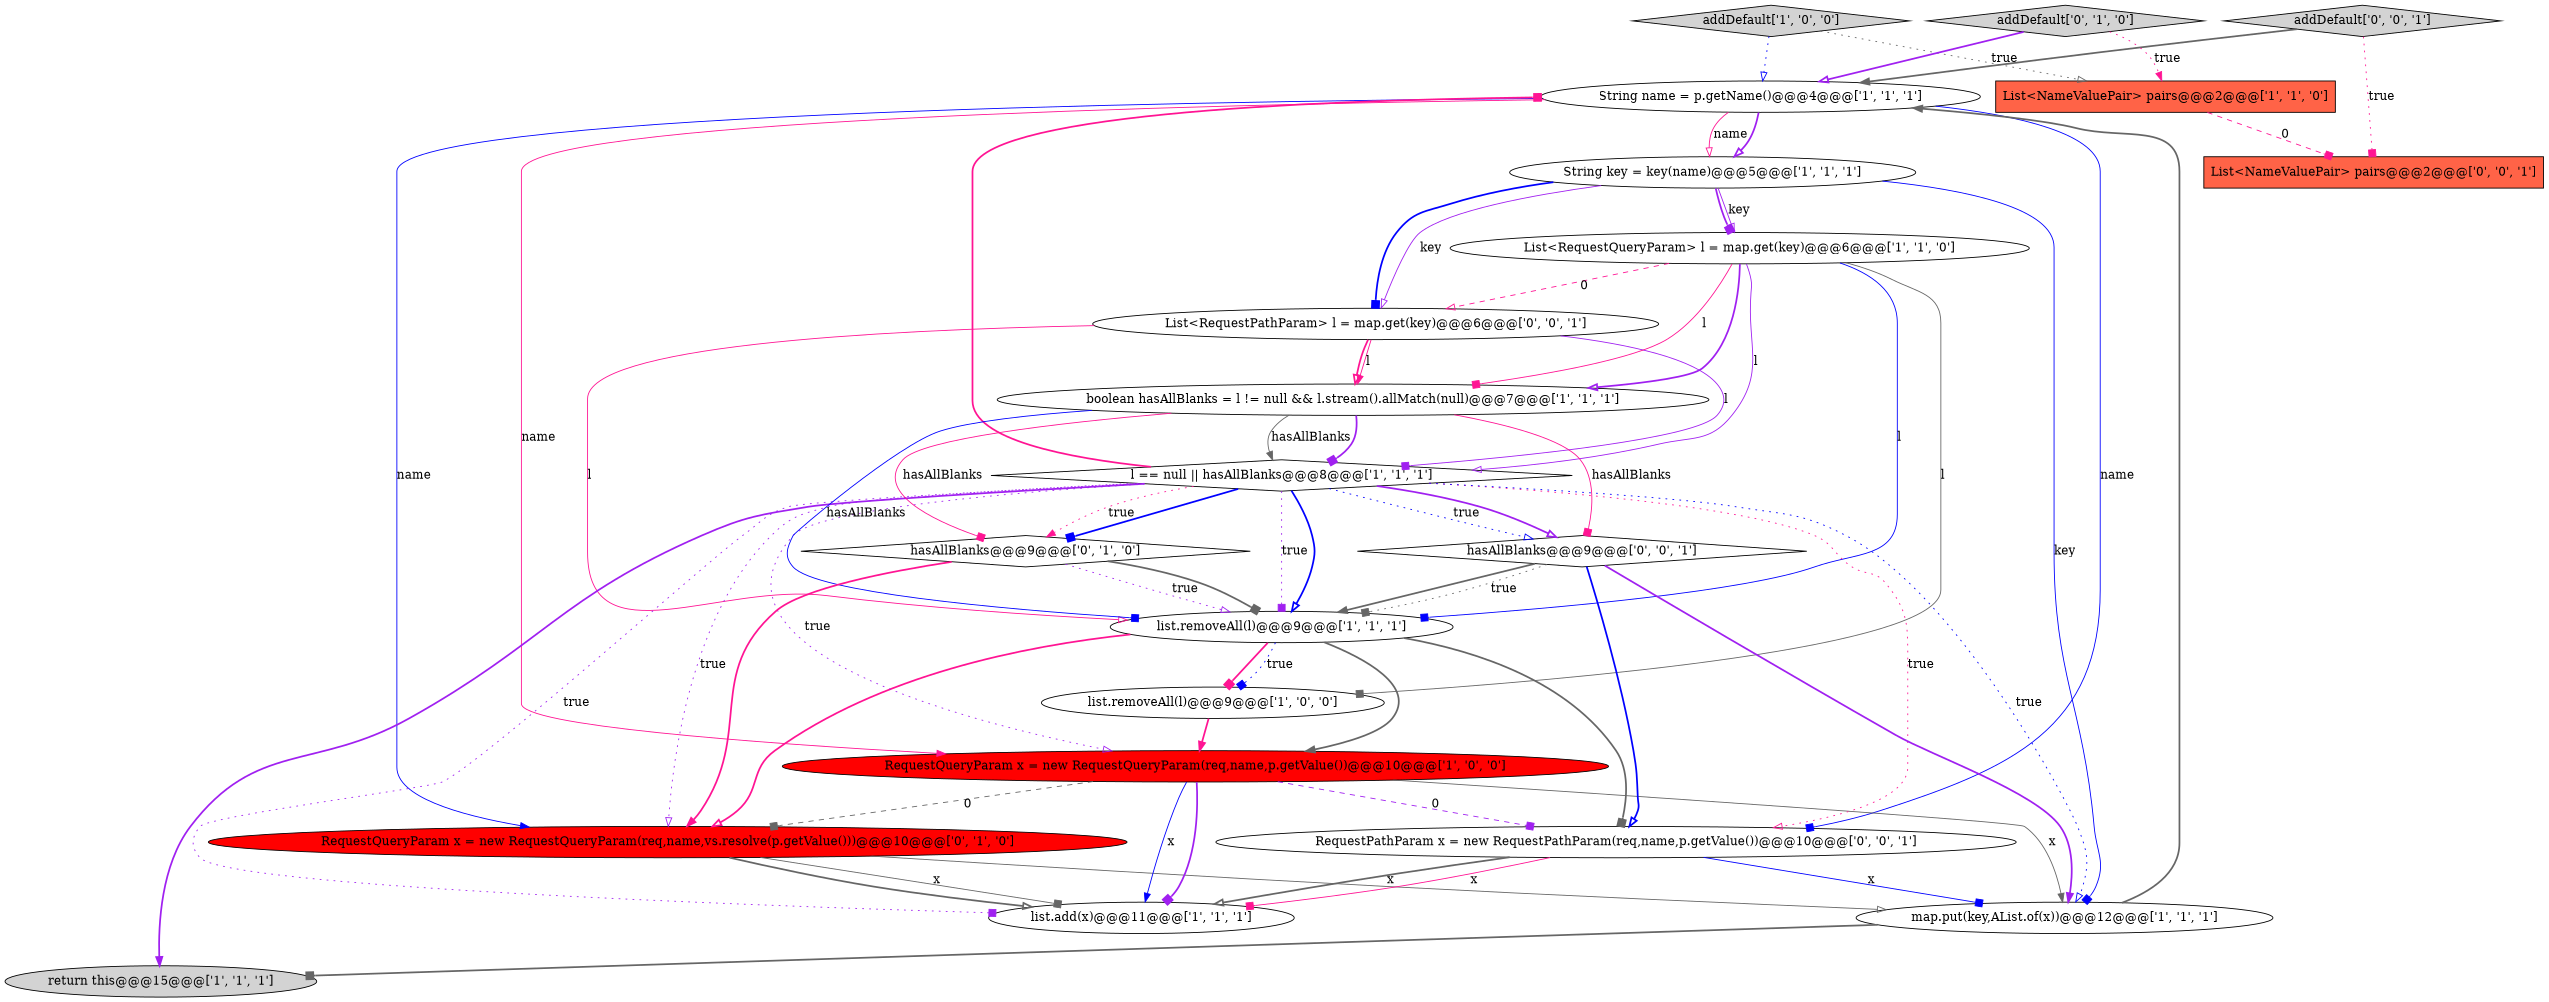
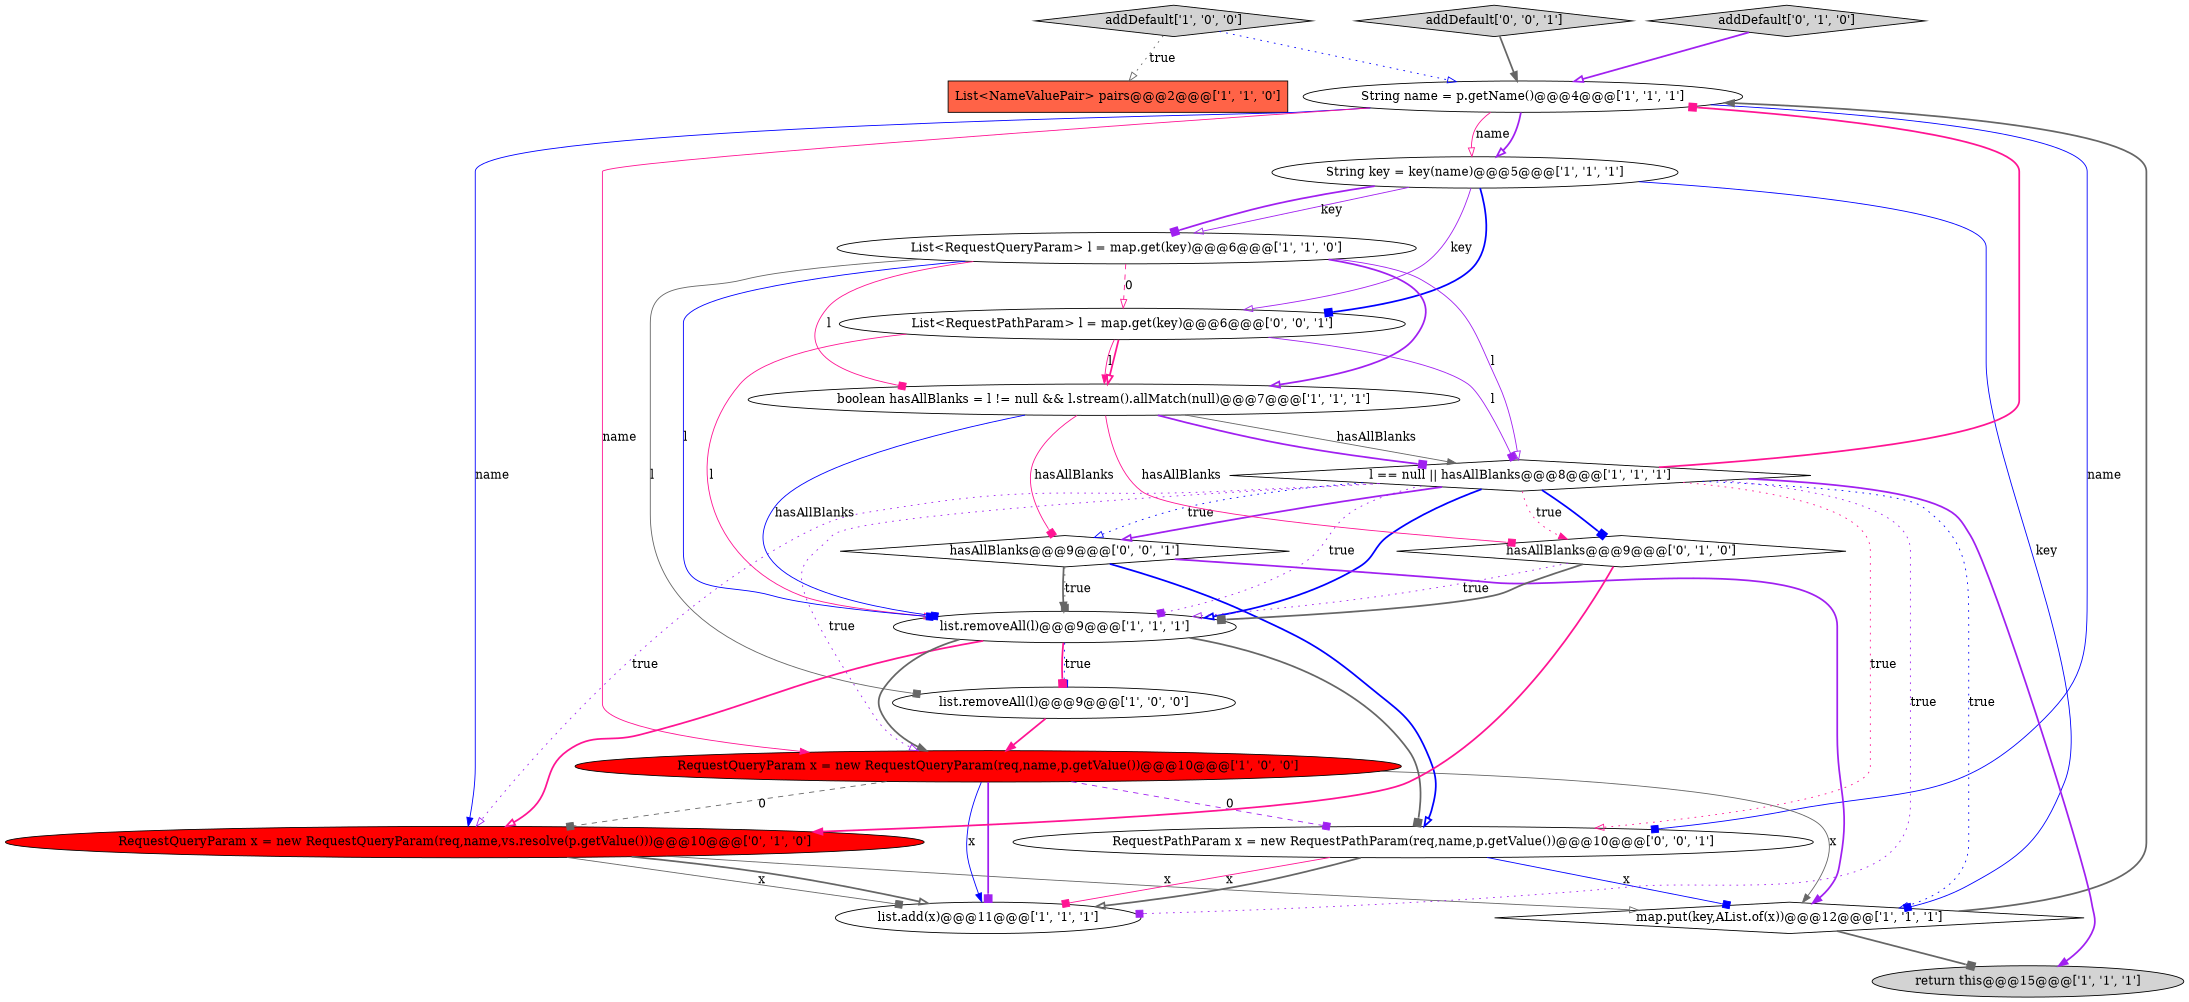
  digraph {
    node [fillcolor=white shape=ellipse style=filled]
    edge [arrowhead=box color=deeppink style=bold]
    n1 [fillcolor=lightgray label="addDefault['1', '0', '0']" shape=diamond]
    n2 [label="String name = p.getName()@@@4@@@['1', '1', '1']"]
    n3 [fillcolor=tomato label="List<NameValuePair> pairs@@@2@@@['1', '1', '0']" shape=box]
    n4 [fillcolor=red label="RequestQueryParam x = new RequestQueryParam(req,name,vs.resolve(p.getValue()))@@@10@@@['0', '1', '0']"]
    n5 [label="RequestPathParam x = new RequestPathParam(req,name,p.getValue())@@@10@@@['0', '0', '1']"]
    n6 [fillcolor=red label="RequestQueryParam x = new RequestQueryParam(req,name,p.getValue())@@@10@@@['1', '0', '0']"]
    n7 [label="String key = key(name)@@@5@@@['1', '1', '1']"]
-   n8 [fillcolor=tomato label="List<NameValuePair> pairs@@@2@@@['0', '0', '1']" shape=box]
    n9 [label="list.add(x)@@@11@@@['1', '1', '1']"]
-   n10 [label="map.put(key,AList.of(x))@@@12@@@['1', '1', '1']"]
+   n10 [label="map.put(key,AList.of(x))@@@12@@@['1', '1', '1']" shape=diamond]
    n11 [label="List<RequestPathParam> l = map.get(key)@@@6@@@['0', '0', '1']"]
    n12 [label="List<RequestQueryParam> l = map.get(key)@@@6@@@['1', '1', '0']"]
    n13 [label="list.removeAll(l)@@@9@@@['1', '1', '1']"]
    n14 [label="l == null || hasAllBlanks@@@8@@@['1', '1', '1']" shape=diamond]
    n15 [label="boolean hasAllBlanks = l != null && l.stream().allMatch(null)@@@7@@@['1', '1', '1']"]
    n16 [label="list.removeAll(l)@@@9@@@['1', '0', '0']"]
    n17 [label="hasAllBlanks@@@9@@@['0', '0', '1']" shape=diamond]
    n18 [fillcolor=lightgray label="return this@@@15@@@['1', '1', '1']"]
    n19 [label="hasAllBlanks@@@9@@@['0', '1', '0']" shape=diamond]
    n20 [fillcolor=lightgray label="addDefault['0', '0', '1']" shape=diamond]
    n21 [fillcolor=lightgray label="addDefault['0', '1', '0']" shape=diamond]
    n1 -> n2 [arrowhead=onormal color=blue style=dotted]
    n1 -> n3 [arrowhead=onormal color=gray40 label=true style=dotted]
    n2 -> n4 [arrowhead=normal color=blue label=name style=solid]
    n2 -> n5 [color=blue label=name style=solid]
    n2 -> n6 [arrowhead=normal label=name style=solid]
    n2 -> n7 [arrowhead=onormal label=name style=solid]
    n2 -> n7 [arrowhead=onormal color=purple]
-   n3 -> n8 [label=0 style=dashed]
    n4 -> n9 [color=gray40 label=x style=solid]
    n4 -> n9 [arrowhead=onormal color=gray40]
    n4 -> n10 [arrowhead=onormal color=gray40 label=x style=solid]
    n5 -> n9 [label=x style=solid]
    n5 -> n9 [arrowhead=onormal color=gray40]
    n5 -> n10 [color=blue label=x style=solid]
    n6 -> n4 [color=gray40 label=0 style=dashed]
    n6 -> n5 [color=purple label=0 style=dashed]
    n6 -> n9 [arrowhead=normal color=blue label=x style=solid]
    n6 -> n9 [color=purple]
    n6 -> n10 [arrowhead=normal color=gray40 label=x style=solid]
    n7 -> n10 [color=blue label=key style=solid]
    n7 -> n11 [arrowhead=onormal color=purple label=key style=solid]
    n7 -> n11 [color=blue]
    n7 -> n12 [arrowhead=onormal color=purple label=key style=solid]
    n7 -> n12 [color=purple]
    n10 -> n2 [arrowhead=normal color=gray40]
    n10 -> n18 [color=gray40]
    n11 -> n13 [arrowhead=onormal label=l style=solid]
    n11 -> n14 [color=purple label=l style=solid]
    n11 -> n15 [arrowhead=normal label=l style=solid]
    n11 -> n15 [arrowhead=onormal]
    n12 -> n11 [arrowhead=onormal label=0 style=dashed]
    n12 -> n13 [color=blue label=l style=solid]
    n12 -> n14 [arrowhead=onormal color=purple label=l style=solid]
    n12 -> n15 [arrowhead=onormal color=purple]
    n12 -> n15 [label=l style=solid]
    n12 -> n16 [color=gray40 label=l style=solid]
    n13 -> n4 [arrowhead=onormal]
    n13 -> n5 [color=gray40]
    n13 -> n6 [arrowhead=normal color=gray40]
    n13 -> n16 [color=blue label=true style=dotted]
    n13 -> n16
    n14 -> n2
    n14 -> n4 [arrowhead=onormal color=purple label=true style=dotted]
    n14 -> n5 [arrowhead=onormal label=true style=dotted]
    n14 -> n6 [arrowhead=onormal color=purple label=true style=dotted]
    n14 -> n9 [color=purple label=true style=dotted]
    n14 -> n10 [arrowhead=onormal color=blue label=true style=dotted]
    n14 -> n13 [color=purple label=true style=dotted]
    n14 -> n13 [arrowhead=onormal color=blue]
    n14 -> n17 [arrowhead=onormal color=blue label=true style=dotted]
    n14 -> n17 [arrowhead=onormal color=purple]
    n14 -> n18 [arrowhead=normal color=purple]
    n14 -> n19 [color=blue]
    n14 -> n19 [arrowhead=normal label=true style=dotted]
    n15 -> n13 [color=blue label=hasAllBlanks style=solid]
    n15 -> n14 [arrowhead=normal color=gray40 label=hasAllBlanks style=solid]
    n15 -> n14 [color=purple]
    n15 -> n17 [label=hasAllBlanks style=solid]
    n15 -> n19 [label=hasAllBlanks style=solid]
    n16 -> n6 [arrowhead=normal]
    n17 -> n5 [arrowhead=onormal color=blue]
    n17 -> n10 [arrowhead=normal color=purple]
    n17 -> n13 [arrowhead=normal color=gray40]
    n17 -> n13 [color=gray40 label=true style=dotted]
    n19 -> n4 [arrowhead=normal]
    n19 -> n13 [arrowhead=onormal color=purple label=true style=dotted]
    n19 -> n13 [color=gray40]
    n20 -> n2 [arrowhead=normal color=gray40]
-   n20 -> n8 [label=true style=dotted]
    n21 -> n2 [arrowhead=onormal color=purple]
-   n21 -> n3 [arrowhead=normal label=true style=dotted]
  }
